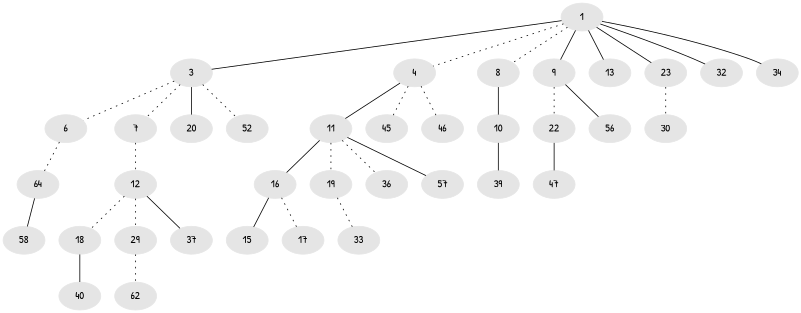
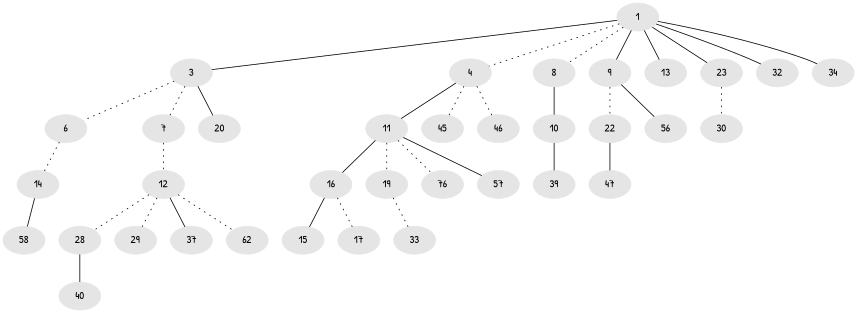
  graph {
    fontname="Patrick Hand"
    node [color=gray90 fontname="Patrick Hand" style=filled]
    edge [fontname="Patrick Hand" style=solid]
    1 [super="+2"]
    3 [super="+5"]
    4
    8
    9 [super="+21+51+24"]
    13
    23 [super="+55+60"]
    32 [super="+48"]
    34 [super="+43"]
    6 [super="+35"]
    7
    20
-   52
    11 [super="+31"]
    45
    46
    10 [super="+26"]
    22
    56
    30
-   14 [label=64]
+   14
    12 [super="+25+18"]
    16
    19
-   36 [super="+44+42"]
+   36 [super="+44+42" label=76]
    57
    58
-   28 [label=18]
+   28
    29
    37
    62
    39 [super="+59"]
    n33 [label=47]
    15 [super="+49"]
    17 [super="+54+61"]
    33
    40
    1 -- 3
    1 -- 4 [style=dotted]
    1 -- 8 [style=dotted]
    1 -- 9
    1 -- 13
    1 -- 23
    1 -- 32
    1 -- 34
    3 -- 6 [style=dotted]
    3 -- 7 [style=dotted]
    3 -- 20
-   3 -- 52 [style=dotted]
    4 -- 11
    4 -- 45 [style=dotted]
    4 -- 46 [style=dotted]
    8 -- 10
    9 -- 22 [style=dotted]
    9 -- 56
    23 -- 30 [style=dotted]
    6 -- 14 [style=dotted]
    7 -- 12 [style=dotted]
    11 -- 16
    11 -- 19 [style=dotted]
    11 -- 36 [style=dotted]
    11 -- 57
    10 -- 39
    22 -- n33
    14 -- 58
    12 -- 28 [style=dotted]
    12 -- 29 [style=dotted]
    12 -- 37
-   29 -- 62 [style=dotted]
+   12 -- 62 [style=dotted]
    16 -- 15
    16 -- 17 [style=dotted]
    19 -- 33 [style=dotted]
    28 -- 40
  }
